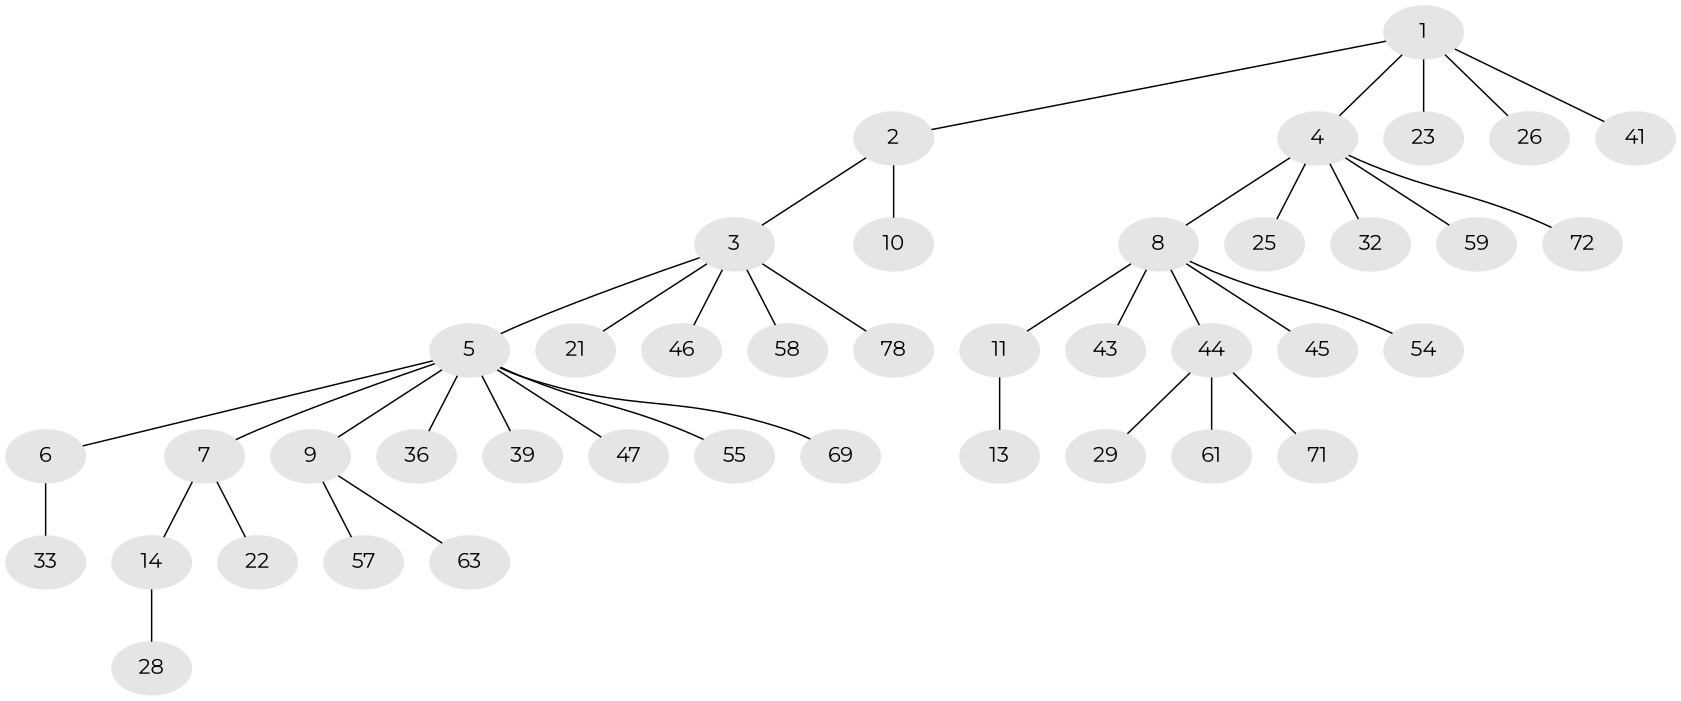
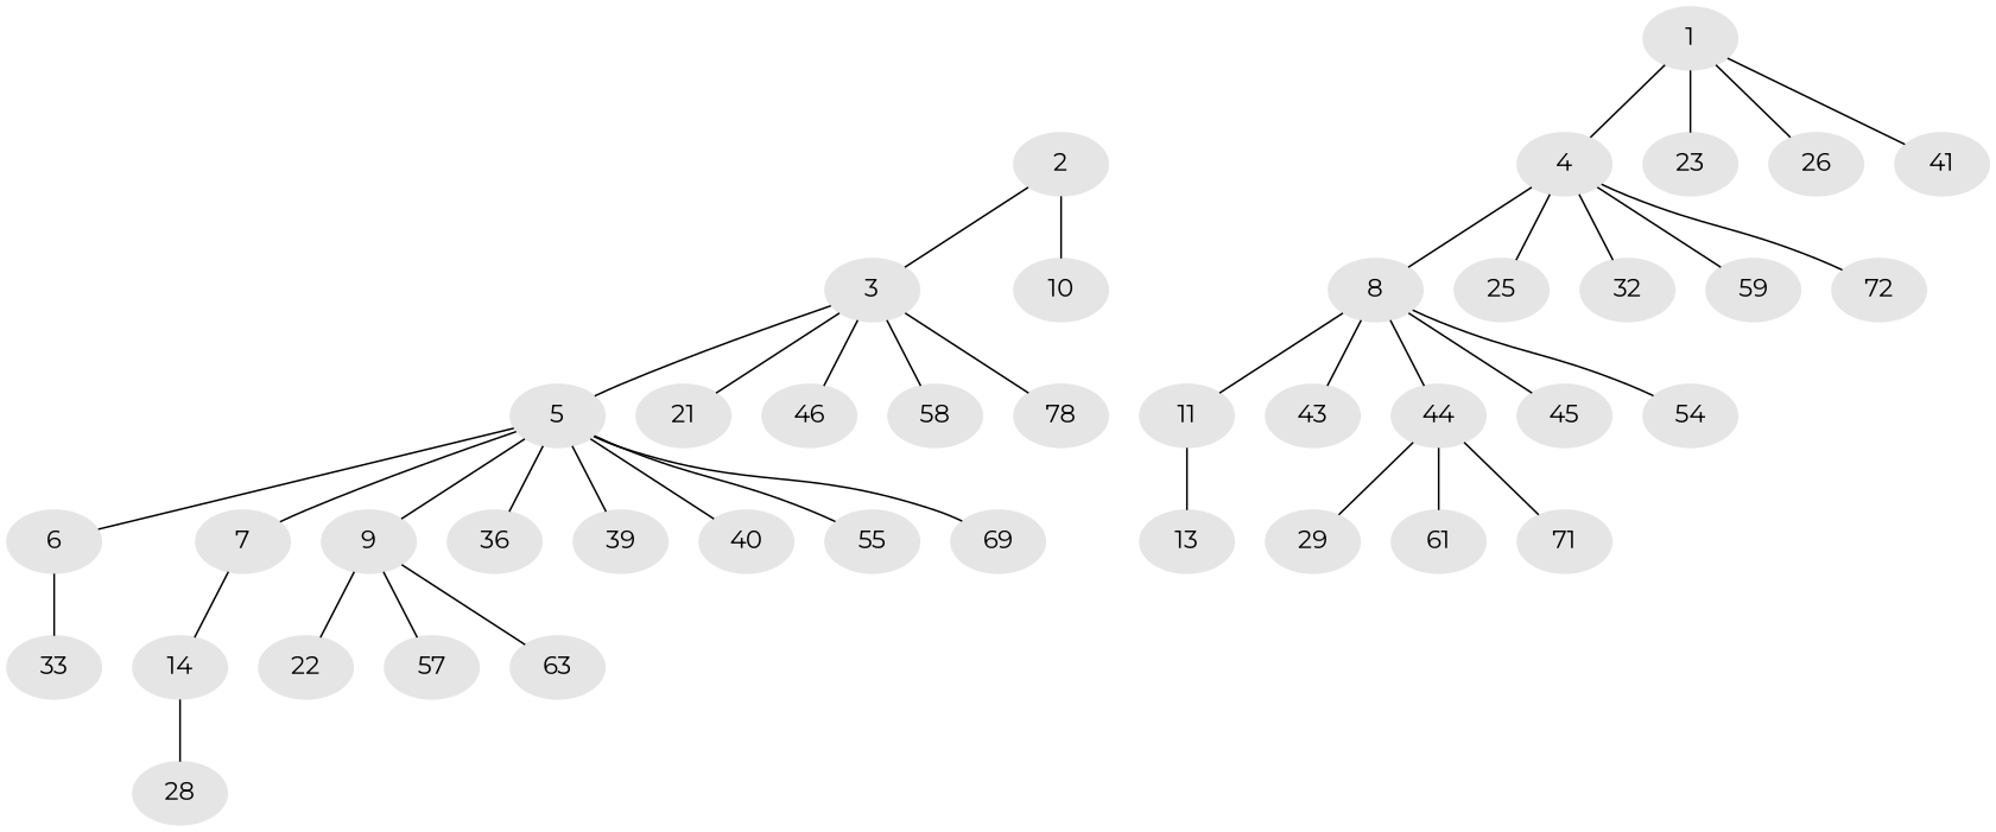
  graph {
    fontname=Montserrat
    node [color=gray90 fontname=Montserrat style=filled]
    edge [fontname=Montserrat]
    1 [super="+24"]
    2
    4 [super="+30"]
    23 [super="+65"]
    26 [super="+50"]
    41 [super="+53+56"]
    3
    10
    8 [super="+74+19+16"]
    25 [super="+38+73"]
    32
    59
    72
    5 [super="+12"]
    21
    46 [super="+64"]
    58
    78
    6
    7 [super="+70"]
    9 [super="+15"]
    36
    39
-   40 [super="+47+48" label=47]
+   40 [super="+47+48"]
    55
    69 [super="+81"]
    11
    43
    44
    45 [super="+66"]
    54
    33
    14
    22 [super="+68+34+52+49"]
    57
    63
    28 [super="+31+42"]
    13 [super="+75"]
    29 [super="+67"]
    61
    71 [super="+79"]
-   1 -- 2
    1 -- 4
    1 -- 23
    1 -- 26
    1 -- 41
    2 -- 3
    2 -- 10
    4 -- 8
    4 -- 25
    4 -- 32
    4 -- 59
    4 -- 72
    3 -- 5
    3 -- 21
    3 -- 46
    3 -- 58
    3 -- 78
    8 -- 11
    8 -- 43
    8 -- 44
    8 -- 45
    8 -- 54
    5 -- 6
    5 -- 7
    5 -- 9
    5 -- 36
    5 -- 39
    5 -- 40
    5 -- 55
    5 -- 69
    6 -- 33
    7 -- 14
-   7 -- 22
+   9 -- 22
    9 -- 57
    9 -- 63
    11 -- 13
    44 -- 29
    44 -- 61
    44 -- 71
    14 -- 28
  }
